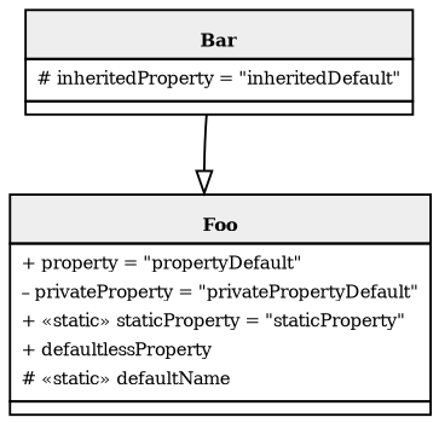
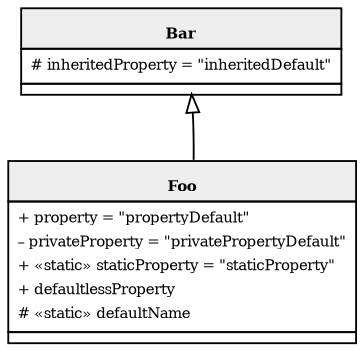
  digraph {
    rankdir=TB
    fontname="DejaVu Serif"
    node [fillcolor=white fontname="DejaVu Serif" fontsize=8 margin=0 shape=none style=filled]
    n1 [label=< <table cellspacing="0" border="0" cellborder="1">     <tr><td bgcolor="#eeeeee"><b><br/>Bar</b></td></tr>     <tr><td><table border="0" cellspacing="0" cellpadding="2">     <tr><td align="left"># inheritedProperty = "inheritedDefault"</td></tr> </table></td></tr>     <tr><td></td></tr> </table>>]
    n2 [label=< <table cellspacing="0" border="0" cellborder="1">     <tr><td bgcolor="#eeeeee"><b><br/>Foo</b></td></tr>     <tr><td><table border="0" cellspacing="0" cellpadding="2">     <tr><td align="left">+ property = "propertyDefault"</td></tr>     <tr><td align="left">– privateProperty = "privatePropertyDefault"</td></tr>     <tr><td align="left">+ «static» staticProperty = "staticProperty"</td></tr>     <tr><td align="left">+ defaultlessProperty</td></tr>     <tr><td align="left"># «static» defaultName</td></tr> </table></td></tr>     <tr><td></td></tr> </table>>]
    subgraph sub_1 {
      label="Name\\Space"
      n1
      n2
    }
-   n1 -> n2 [arrowhead=empty fontname="DejaVu Serif" fontsize=8 style=filled]
+   n2 -> n1 [arrowhead=empty fontname="DejaVu Serif" fontsize=8 style=filled]
  }
